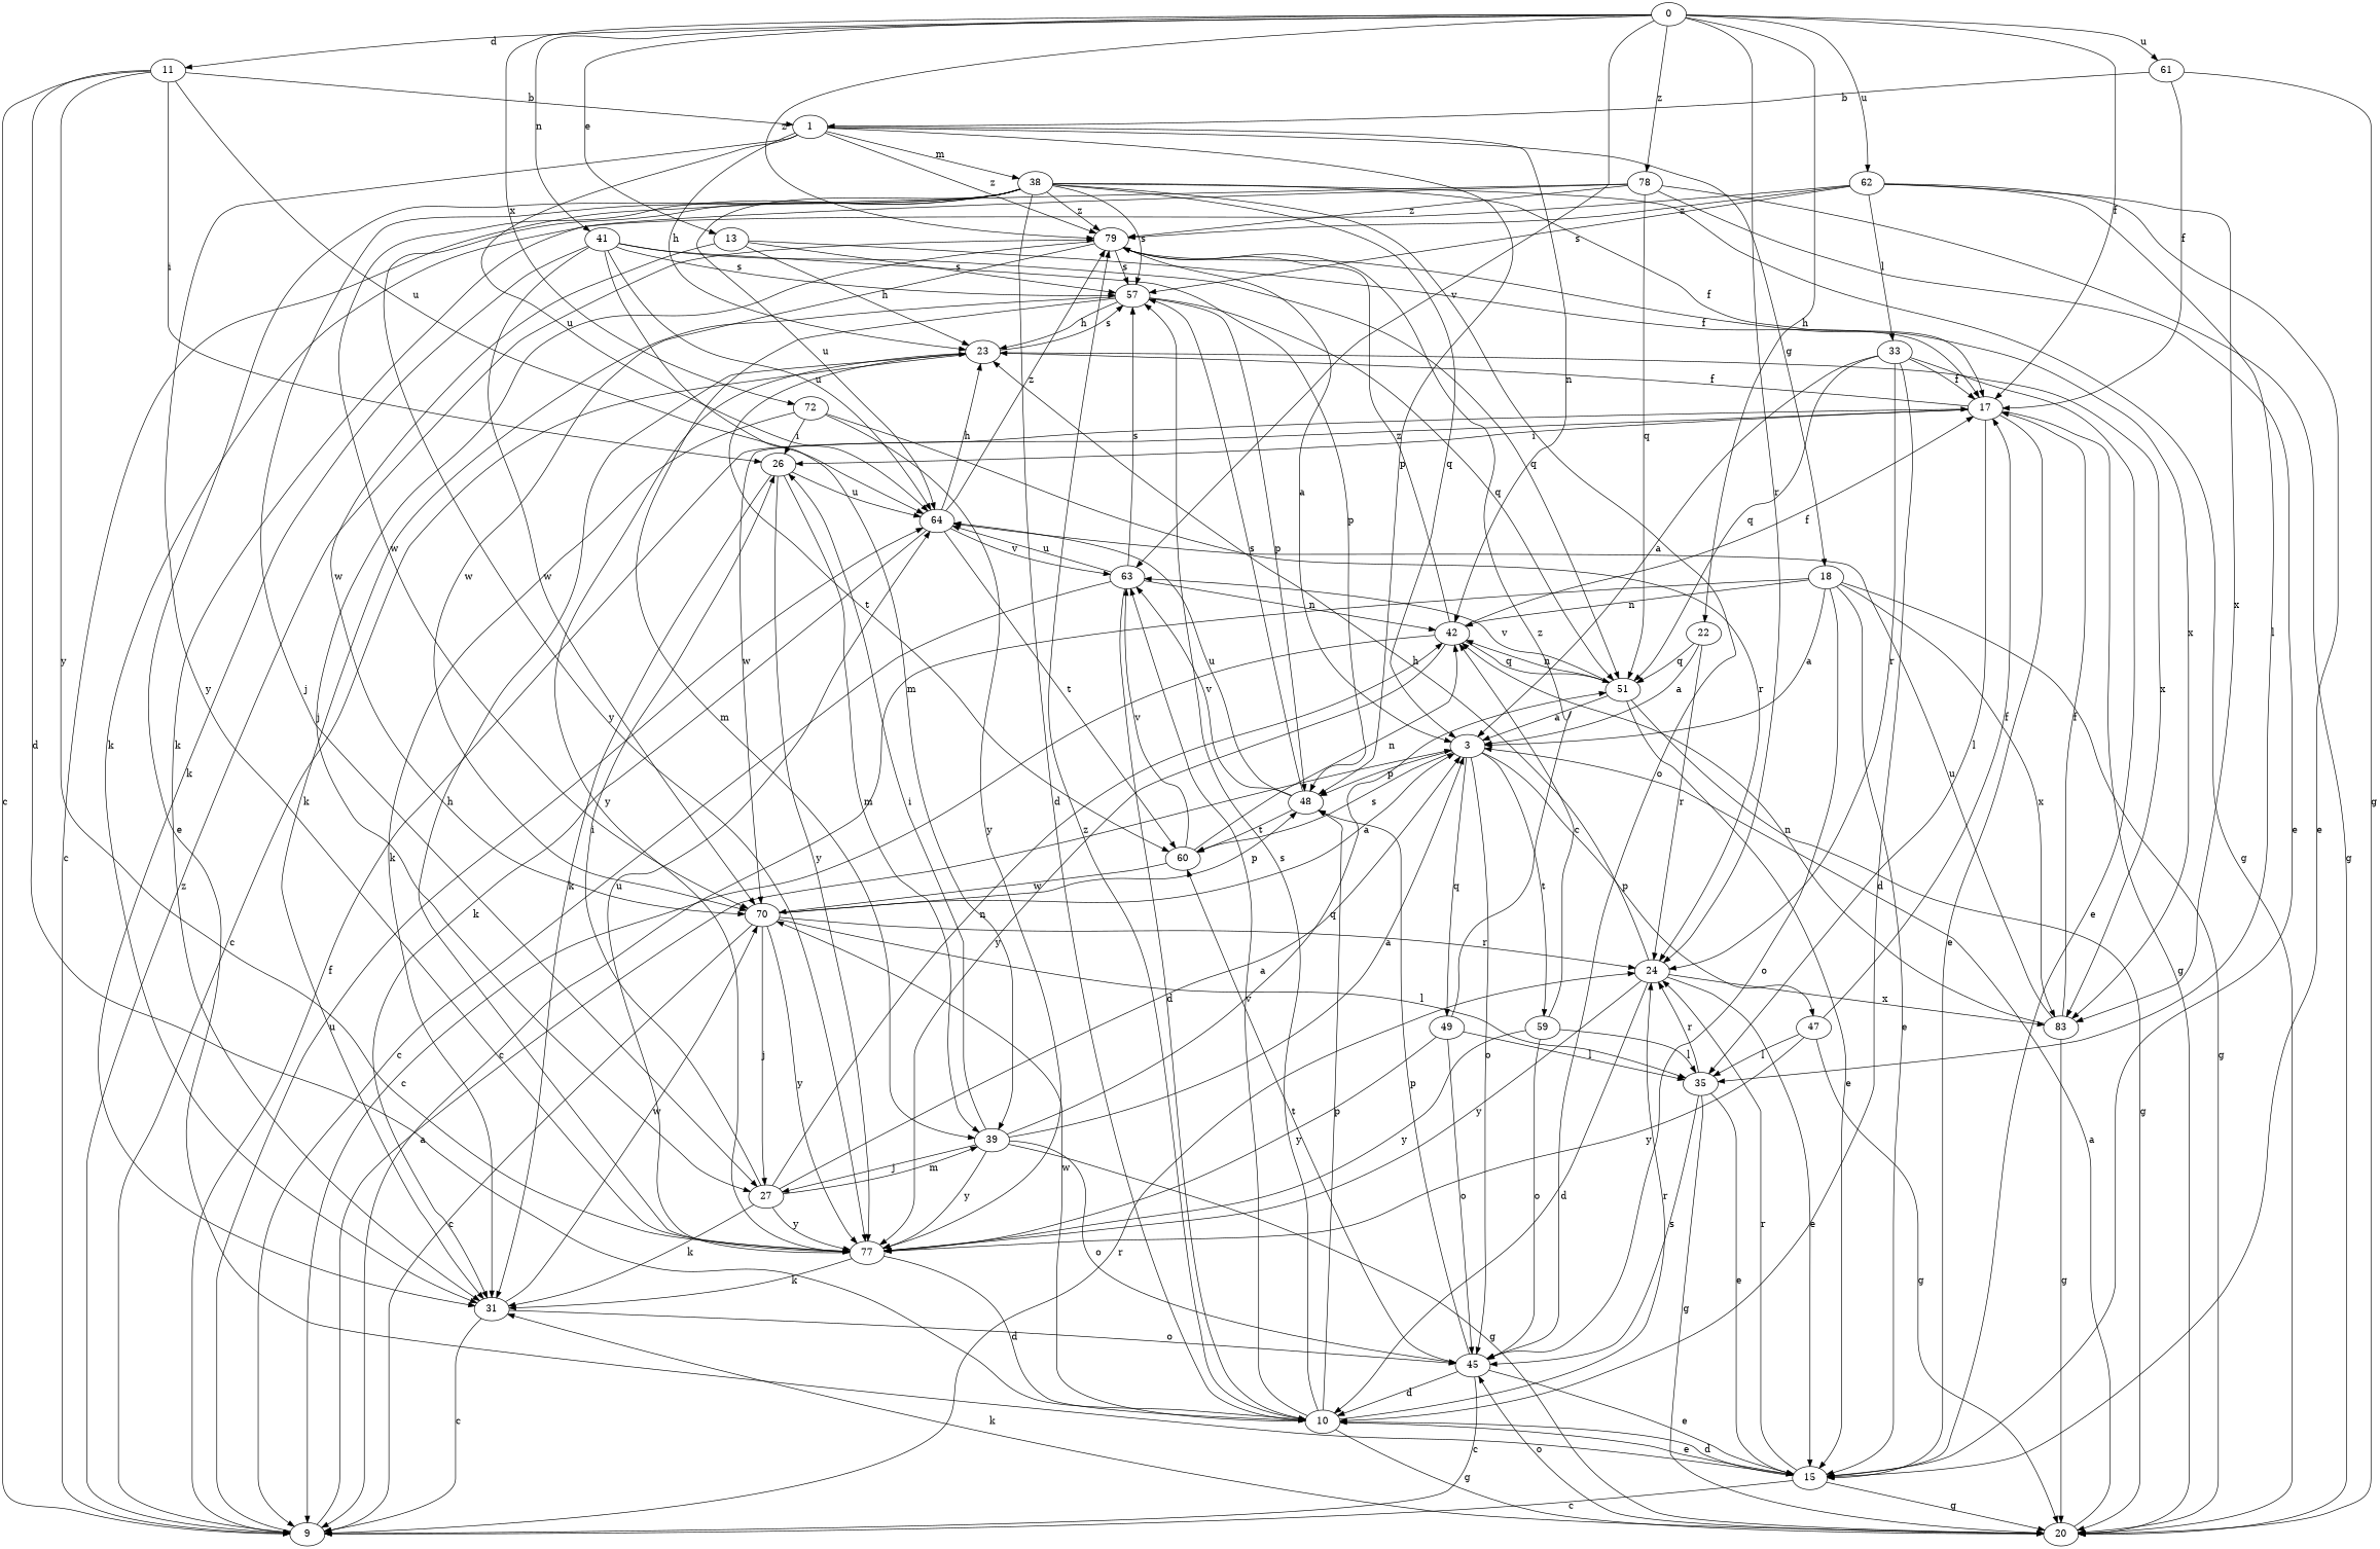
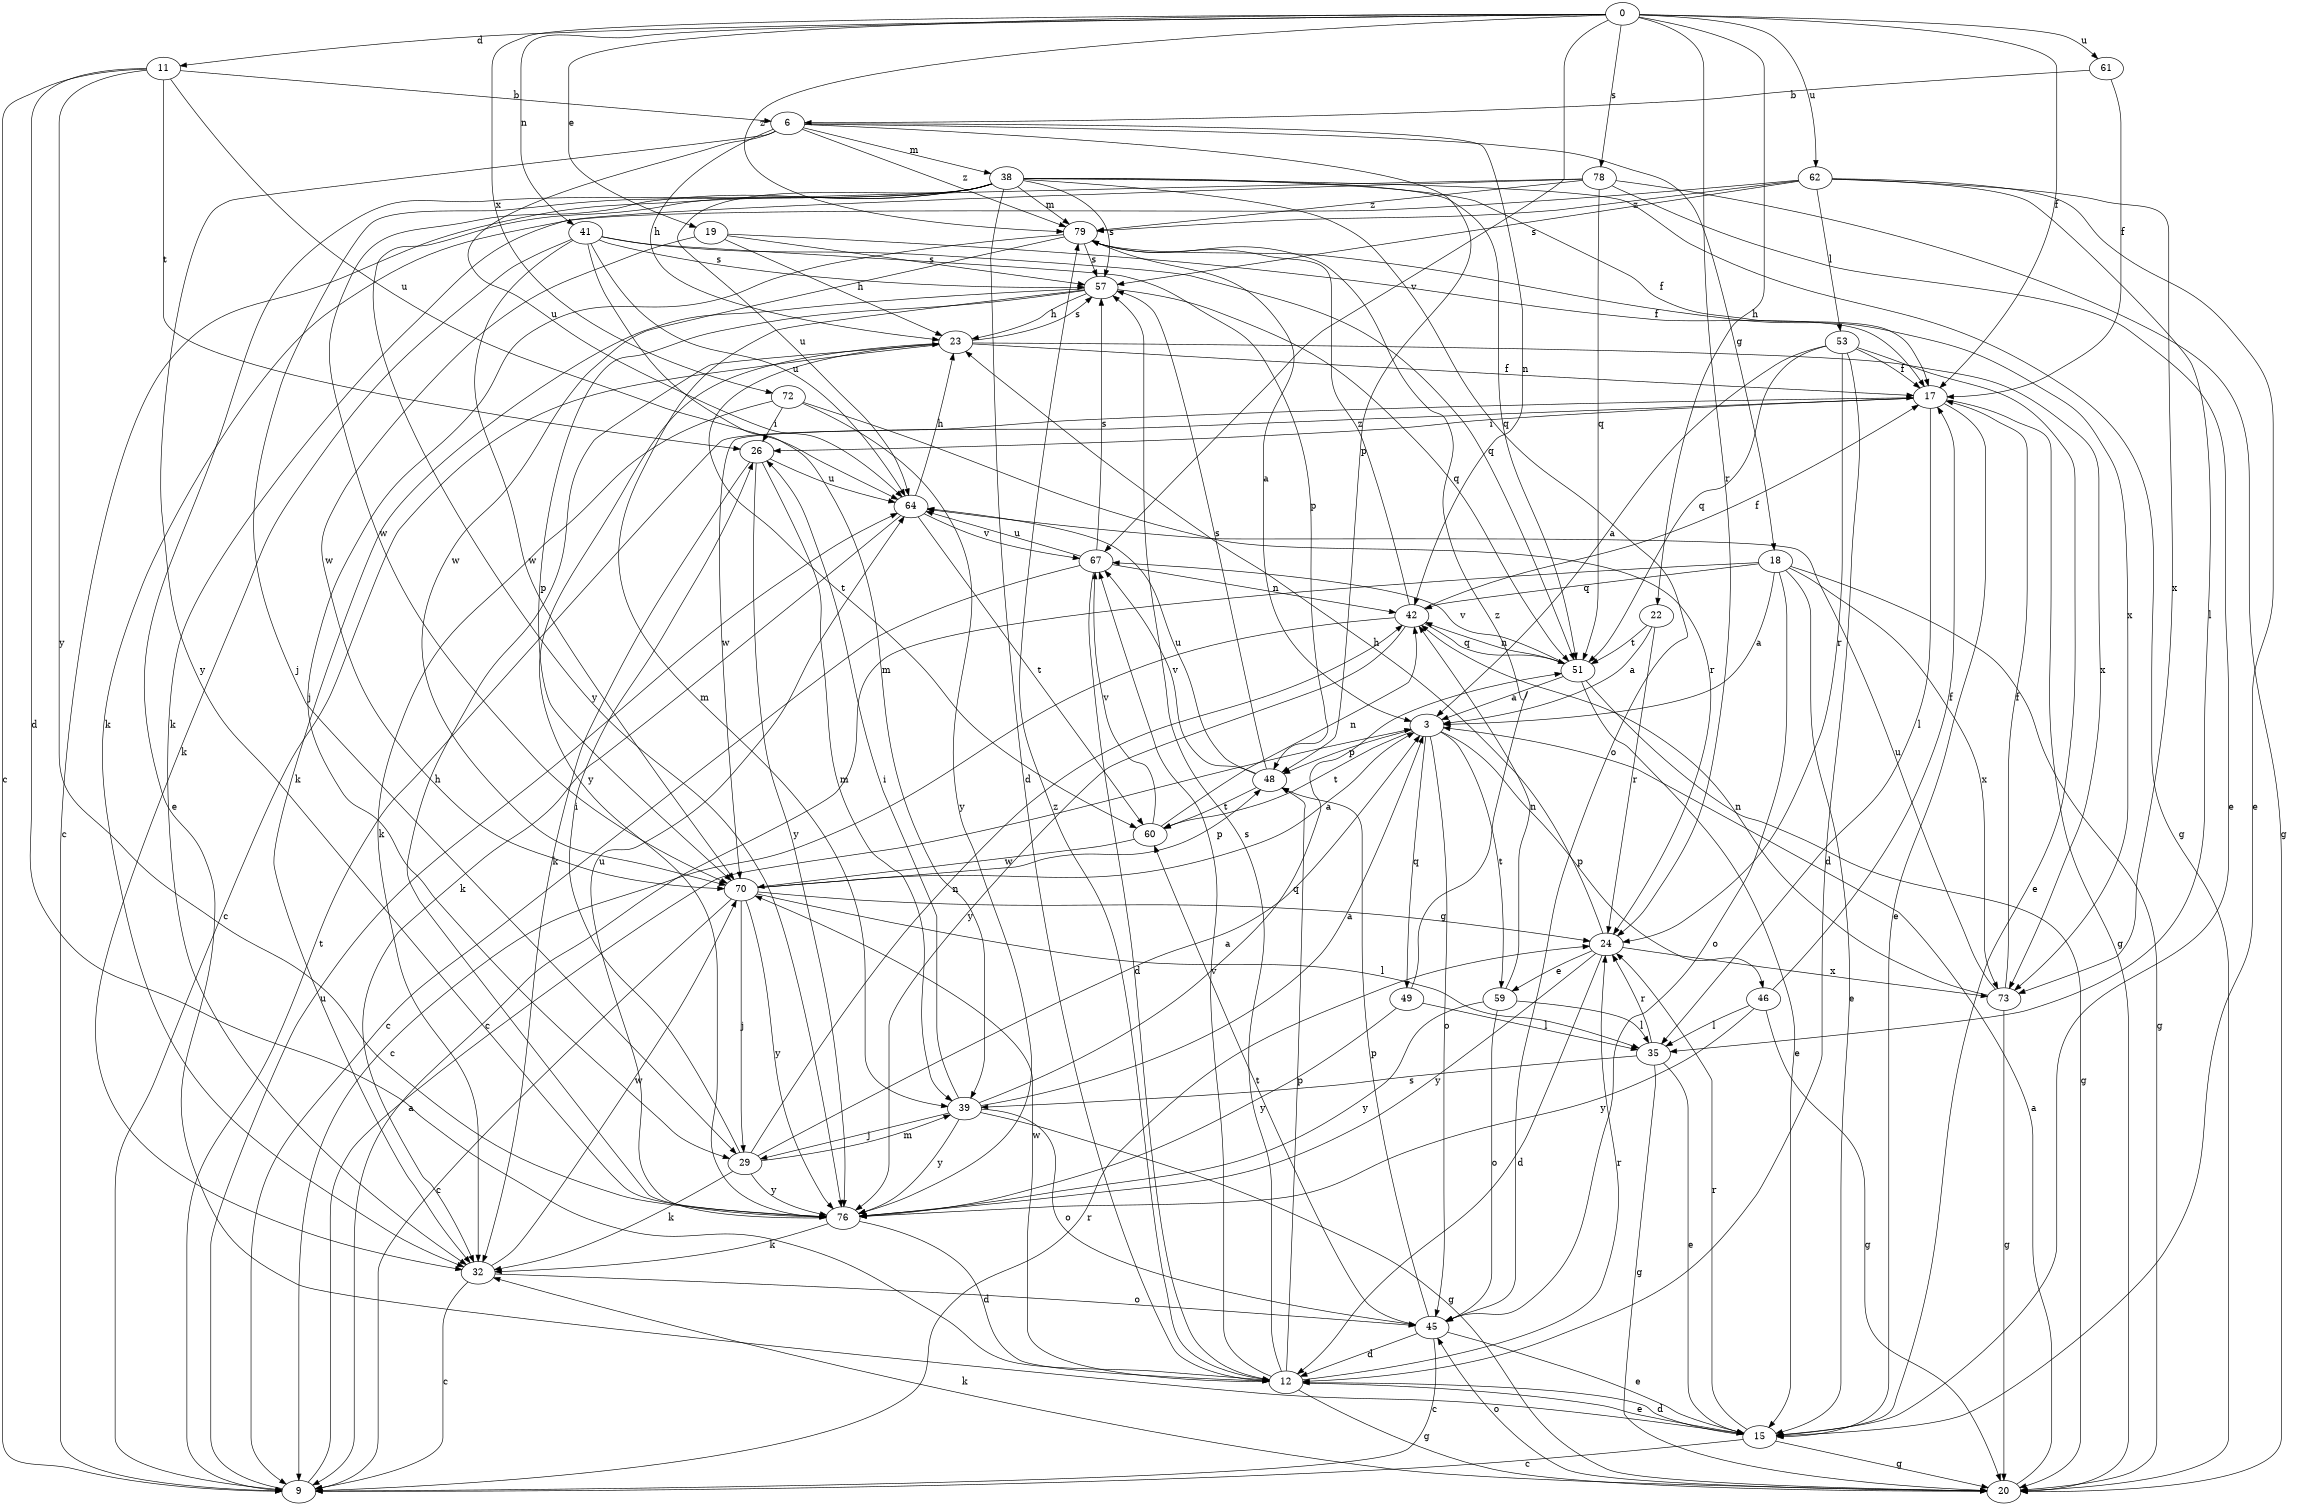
  strict digraph {
    fontname="DejaVu Serif"
    node [fontname="DejaVu Serif"]
    edge [fontname="DejaVu Serif"]
    0
    11
-   13
+   13 [label=19]
    17
    22
    41
    n7 [label=24]
    61
    62
-   67 [label=63]
+   67
    72
    78
    79
-   6 [label=1]
+   6
    64
-   77
+   77 [label=76]
    9
-   12 [label=10]
+   12
    26
    23
    57
    70
    15
    20
    35
    3
    51
-   33
+   33 [label=53]
    48
-   32 [label=31]
+   32
    39
-   73 [label=83]
+   73
    42
-   29 [label=27]
+   29
    45
-   46 [label=47]
+   46
    49
    59
    60
    18
    38
    0 -> 11 [label=d]
    0 -> 13 [label=e]
    0 -> 17 [label=f]
    0 -> 22 [label=h]
    0 -> 41 [label=n]
    0 -> n7 [label=r]
    0 -> 61 [label=u]
    0 -> 62 [label=u]
    0 -> 67 [label=v]
    0 -> 72 [label=x]
-   0 -> 78 [label=z]
+   0 -> 78 [label=s]
    0 -> 79 [label=z]
    11 -> 6 [label=b]
    11 -> 64 [label=u]
    11 -> 77 [label=y]
    11 -> 9 [label=c]
    11 -> 12 [label=d]
-   11 -> 26 [label=i]
+   11 -> 26 [label=t]
    13 -> 17 [label=f]
    13 -> 23 [label=h]
    13 -> 57 [label=s]
    13 -> 70 [label=w]
    17 -> 26 [label=i]
    17 -> 70 [label=w]
    17 -> 15 [label=e]
    17 -> 20 [label=g]
    17 -> 35 [label=l]
    22 -> n7 [label=r]
    22 -> 3 [label=a]
-   22 -> 51 [label=q]
+   22 -> 51 [label=t]
    41 -> 64 [label=u]
    41 -> 57 [label=s]
    41 -> 70 [label=w]
    41 -> 51 [label=q]
    41 -> 48 [label=p]
    41 -> 32 [label=k]
    41 -> 39 [label=m]
    n7 -> 77 [label=y]
    n7 -> 12 [label=d]
    n7 -> 23 [label=h]
-   n7 -> 15 [label=e]
+   n7 -> 59 [label=e]
    n7 -> 73 [label=x]
    61 -> 17 [label=f]
    61 -> 6 [label=b]
-   61 -> 20 [label=g]
    62 -> 79 [label=z]
    62 -> 57 [label=s]
    62 -> 15 [label=e]
    62 -> 35 [label=l]
    62 -> 33 [label=l]
    62 -> 32 [label=k]
    62 -> 73 [label=x]
    67 -> 64 [label=u]
    67 -> 9 [label=c]
    67 -> 12 [label=d]
    67 -> 57 [label=s]
    67 -> 42 [label=n]
    72 -> n7 [label=r]
    72 -> 77 [label=y]
    72 -> 26 [label=i]
    72 -> 32 [label=k]
    78 -> 79 [label=z]
    78 -> 9 [label=c]
    78 -> 15 [label=e]
    78 -> 20 [label=g]
    78 -> 51 [label=q]
    78 -> 32 [label=k]
    79 -> 57 [label=s]
    79 -> 70 [label=w]
    79 -> 3 [label=a]
    79 -> 73 [label=x]
    79 -> 29 [label=j]
    6 -> 79 [label=z]
    6 -> 64 [label=u]
    6 -> 77 [label=y]
    6 -> 23 [label=h]
    6 -> 48 [label=p]
    6 -> 42 [label=n]
    6 -> 18 [label=g]
    6 -> 38 [label=m]
    64 -> 67 [label=v]
-   64 -> 79 [label=z]
    64 -> 23 [label=h]
    64 -> 32 [label=k]
    64 -> 60 [label=t]
    77 -> 64 [label=u]
    77 -> 12 [label=d]
    77 -> 23 [label=h]
    77 -> 32 [label=k]
-   9 -> 17 [label=f]
+   9 -> 17 [label=t]
    9 -> n7 [label=r]
-   9 -> 79 [label=z]
    9 -> 64 [label=u]
    9 -> 3 [label=a]
    12 -> n7 [label=r]
    12 -> 67 [label=v]
    12 -> 79 [label=z]
    12 -> 57 [label=s]
    12 -> 70 [label=w]
    12 -> 15 [label=e]
    12 -> 20 [label=g]
    12 -> 48 [label=p]
    26 -> 64 [label=u]
    26 -> 77 [label=y]
    26 -> 32 [label=k]
    26 -> 39 [label=m]
-   17 -> 23 [label=f]
+   23 -> 17 [label=f]
    23 -> 77 [label=y]
    23 -> 9 [label=c]
    23 -> 57 [label=s]
    23 -> 73 [label=x]
    23 -> 60 [label=t]
    57 -> 23 [label=h]
    57 -> 51 [label=q]
-   57 -> 48 [label=p]
+   57 -> 70 [label=p]
    57 -> 32 [label=k]
    57 -> 39 [label=m]
-   70 -> n7 [label=r]
+   70 -> n7 [label=g]
    70 -> 77 [label=y]
    70 -> 9 [label=c]
    70 -> 35 [label=l]
    70 -> 3 [label=a]
    70 -> 48 [label=p]
    70 -> 29 [label=j]
    15 -> n7 [label=r]
    15 -> 9 [label=c]
    15 -> 12 [label=d]
    15 -> 20 [label=g]
    20 -> 3 [label=a]
    20 -> 32 [label=k]
    20 -> 45 [label=o]
    35 -> n7 [label=r]
    35 -> 15 [label=e]
    35 -> 20 [label=g]
-   35 -> 45 [label=s]
+   35 -> 39 [label=s]
    3 -> 48 [label=p]
    3 -> 45 [label=o]
    3 -> 46 [label=p]
    3 -> 49 [label=q]
    3 -> 59 [label=t]
-   3 -> 60 [label=s]
+   3 -> 60 [label=t]
    51 -> 67 [label=v]
    51 -> 15 [label=e]
    51 -> 20 [label=g]
    51 -> 3 [label=a]
    51 -> 42 [label=n]
    33 -> 17 [label=f]
    33 -> n7 [label=r]
    33 -> 12 [label=d]
    33 -> 15 [label=e]
    33 -> 3 [label=a]
    33 -> 51 [label=q]
    48 -> 67 [label=v]
    48 -> 64 [label=u]
    48 -> 57 [label=s]
    48 -> 60 [label=t]
    32 -> 9 [label=c]
    32 -> 70 [label=w]
    32 -> 45 [label=o]
    39 -> 77 [label=y]
    39 -> 26 [label=i]
    39 -> 20 [label=g]
    39 -> 3 [label=a]
    39 -> 51 [label=q]
    39 -> 29 [label=j]
    39 -> 45 [label=o]
    73 -> 17 [label=f]
    73 -> 64 [label=u]
    73 -> 20 [label=g]
    73 -> 42 [label=n]
    42 -> 17 [label=f]
    42 -> 79 [label=z]
    42 -> 77 [label=y]
    42 -> 9 [label=c]
    42 -> 51 [label=q]
    29 -> 77 [label=y]
    29 -> 26 [label=i]
    29 -> 3 [label=a]
    29 -> 32 [label=k]
    29 -> 39 [label=m]
    29 -> 42 [label=n]
    45 -> 9 [label=c]
    45 -> 12 [label=d]
    45 -> 15 [label=e]
    45 -> 48 [label=p]
    45 -> 60 [label=t]
    46 -> 17 [label=f]
    46 -> 77 [label=y]
    46 -> 20 [label=g]
    46 -> 35 [label=l]
    49 -> 79 [label=z]
    49 -> 77 [label=y]
    49 -> 35 [label=l]
-   49 -> 45 [label=o]
    59 -> 77 [label=y]
    59 -> 35 [label=l]
-   59 -> 42 [label=c]
+   59 -> 42 [label=n]
    59 -> 45 [label=o]
    60 -> 67 [label=v]
    60 -> 70 [label=w]
    60 -> 42 [label=n]
    18 -> 9 [label=c]
    18 -> 15 [label=e]
    18 -> 20 [label=g]
    18 -> 3 [label=a]
    18 -> 73 [label=x]
-   18 -> 42 [label=n]
+   18 -> 42 [label=q]
    18 -> 45 [label=o]
    38 -> 17 [label=f]
-   38 -> 79 [label=z]
+   38 -> 79 [label=m]
    38 -> 64 [label=u]
    38 -> 77 [label=y]
    38 -> 12 [label=d]
    38 -> 57 [label=s]
    38 -> 70 [label=w]
    38 -> 15 [label=e]
    38 -> 20 [label=g]
-   38 -> 3 [label=q]
+   38 -> 51 [label=q]
    38 -> 29 [label=j]
    38 -> 45 [label=o]
  }
